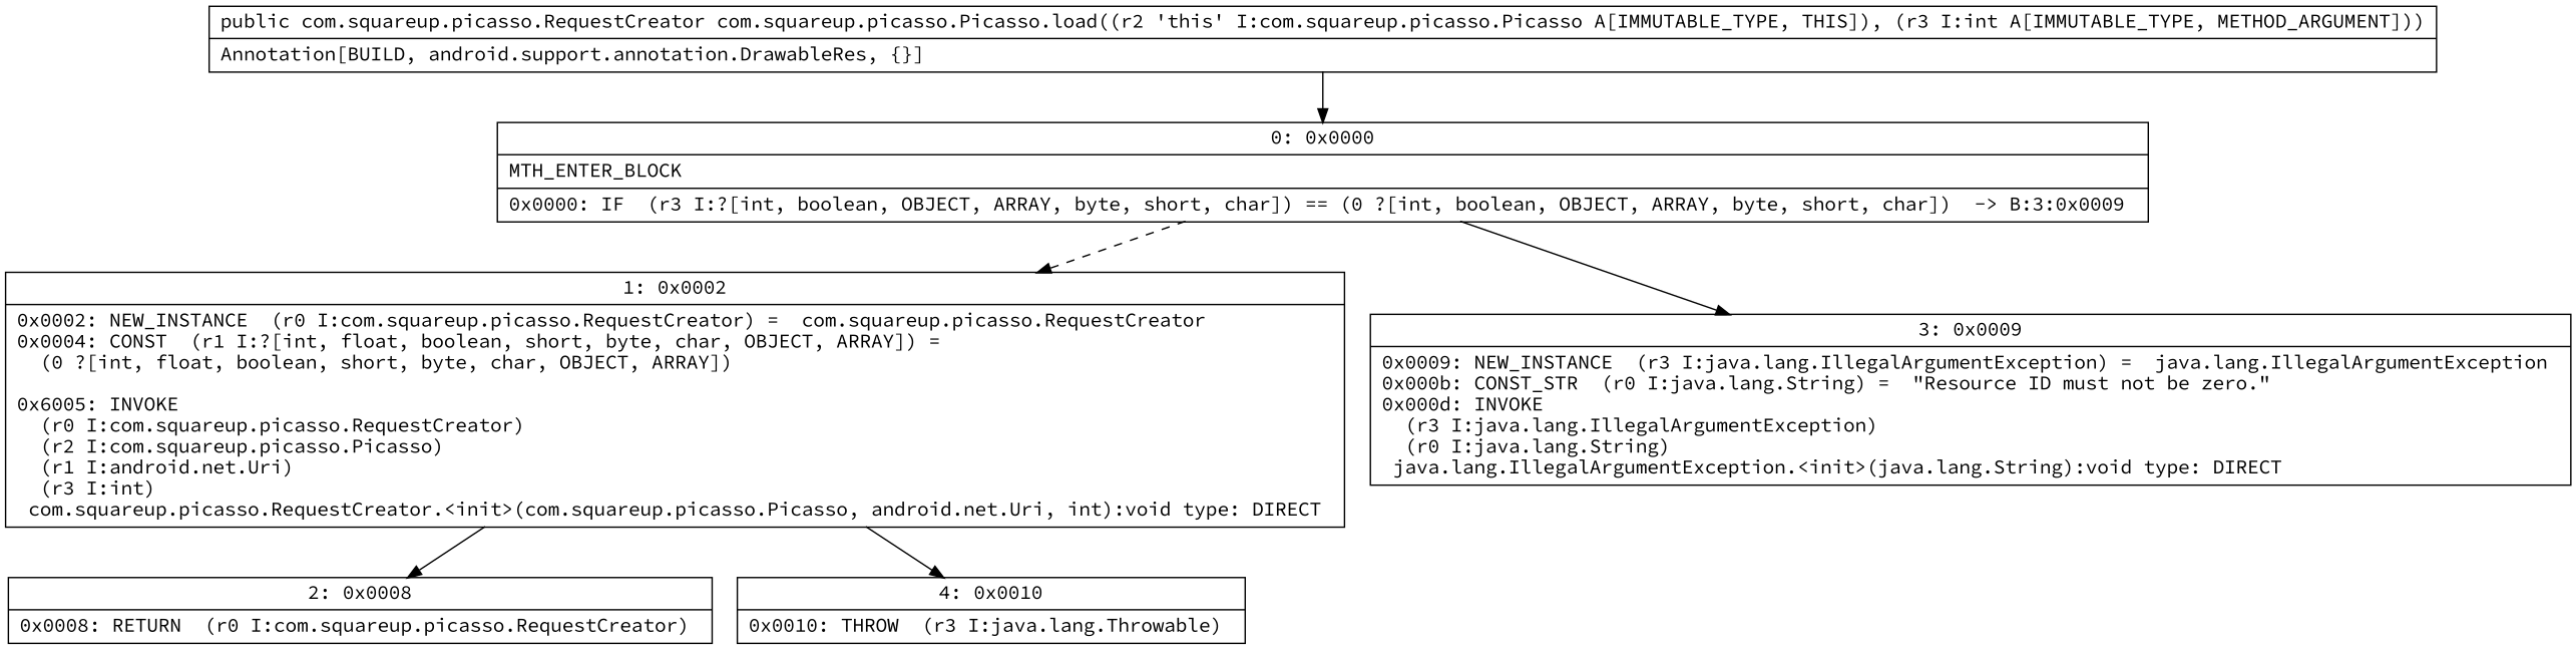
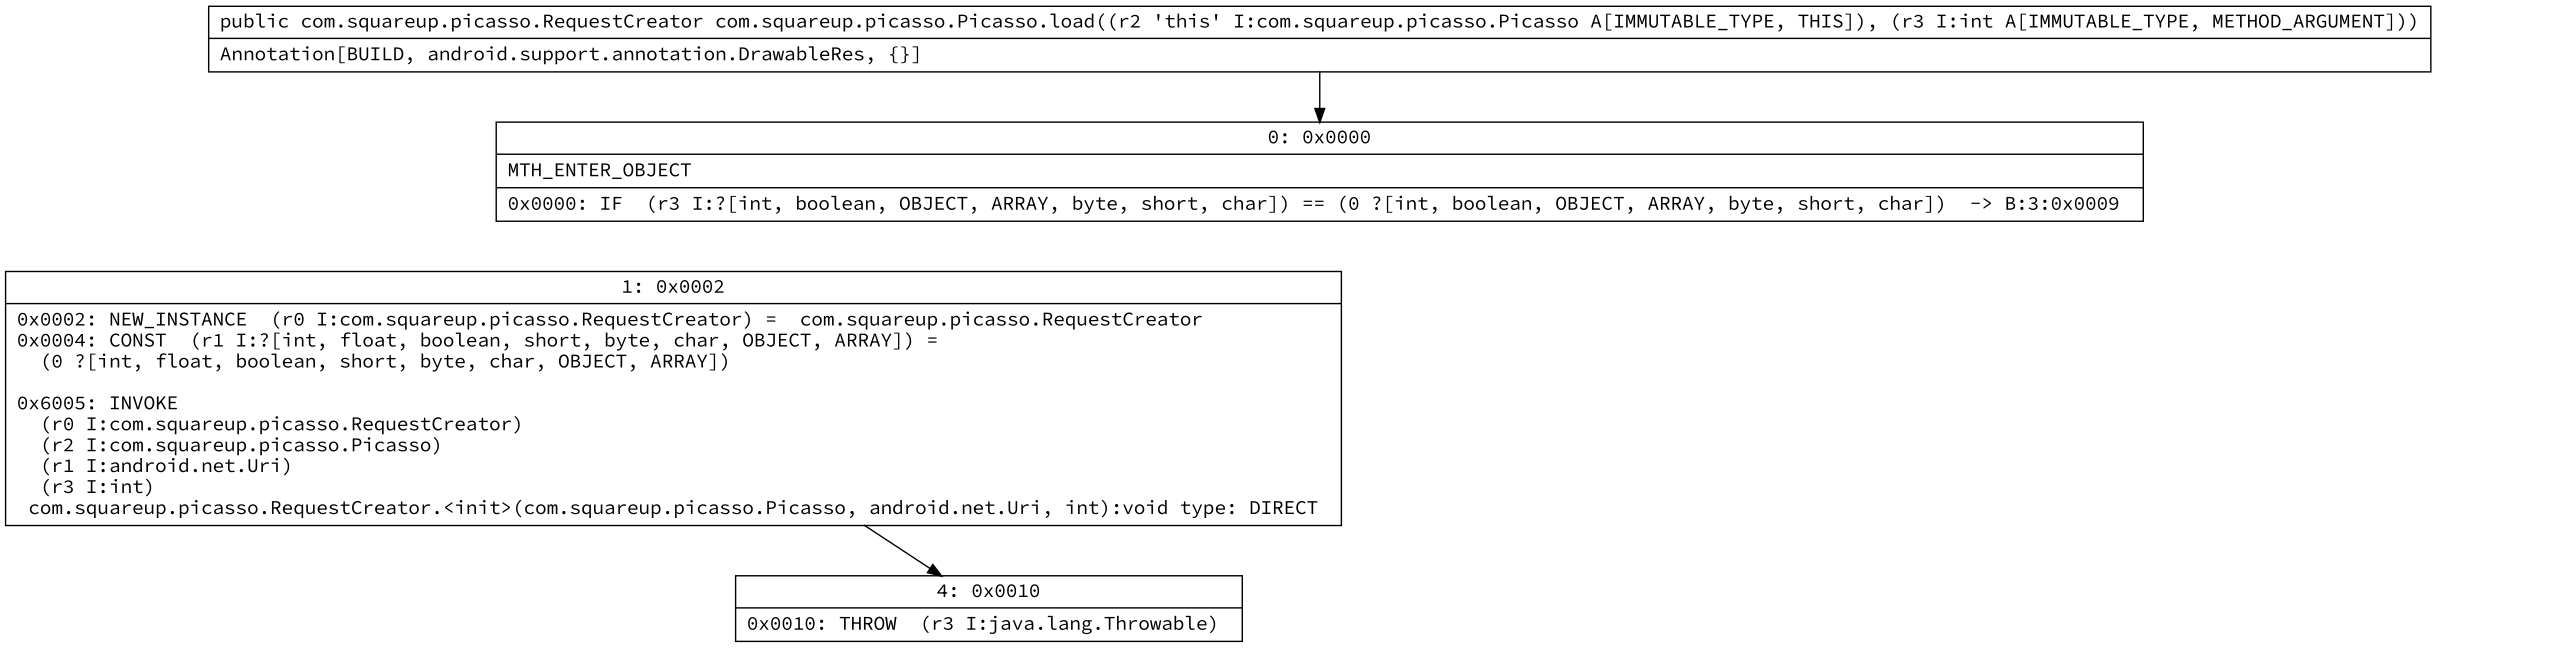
  digraph {
    fontname="Source Code Pro"
    node [fontname="Source Code Pro" shape=record]
    edge [fontname="Source Code Pro"]
-   n1 [label="{0\:\ 0x0000|MTH_ENTER_BLOCK\l|0x0000: IF  (r3 I:?[int, boolean, OBJECT, ARRAY, byte, short, char]) == (0 ?[int, boolean, OBJECT, ARRAY, byte, short, char])  \-\> B:3:0x0009 \l}"]
+   n1 [label="{0\:\ 0x0000|MTH_ENTER_OBJECT\l|0x0000: IF  (r3 I:?[int, boolean, OBJECT, ARRAY, byte, short, char]) == (0 ?[int, boolean, OBJECT, ARRAY, byte, short, char])  \-\> B:3:0x0009 \l}"]
    n2 [label="{1\:\ 0x0002|0x0002: NEW_INSTANCE  (r0 I:com.squareup.picasso.RequestCreator) =  com.squareup.picasso.RequestCreator \l0x0004: CONST  (r1 I:?[int, float, boolean, short, byte, char, OBJECT, ARRAY]) = \l  (0 ?[int, float, boolean, short, byte, char, OBJECT, ARRAY])\l \l0x6005: INVOKE  \l  (r0 I:com.squareup.picasso.RequestCreator)\l  (r2 I:com.squareup.picasso.Picasso)\l  (r1 I:android.net.Uri)\l  (r3 I:int)\l com.squareup.picasso.RequestCreator.\<init\>(com.squareup.picasso.Picasso, android.net.Uri, int):void type: DIRECT \l}"]
-   n3 [label="{3\:\ 0x0009|0x0009: NEW_INSTANCE  (r3 I:java.lang.IllegalArgumentException) =  java.lang.IllegalArgumentException \l0x000b: CONST_STR  (r0 I:java.lang.String) =  \"Resource ID must not be zero.\" \l0x000d: INVOKE  \l  (r3 I:java.lang.IllegalArgumentException)\l  (r0 I:java.lang.String)\l java.lang.IllegalArgumentException.\<init\>(java.lang.String):void type: DIRECT \l}"]
-   n4 [label="{2\:\ 0x0008|0x0008: RETURN  (r0 I:com.squareup.picasso.RequestCreator) \l}"]
    n5 [label="{4\:\ 0x0010|0x0010: THROW  (r3 I:java.lang.Throwable) \l}"]
    n6 [label="{public com.squareup.picasso.RequestCreator com.squareup.picasso.Picasso.load((r2 'this' I:com.squareup.picasso.Picasso A[IMMUTABLE_TYPE, THIS]), (r3 I:int A[IMMUTABLE_TYPE, METHOD_ARGUMENT]))  | Annotation[BUILD, android.support.annotation.DrawableRes, \{\}]\l}"]
-   n1 -> n2 [style=dashed]
-   n1 -> n3
-   n2 -> n4
    n2 -> n5
    n6 -> n1
  }
